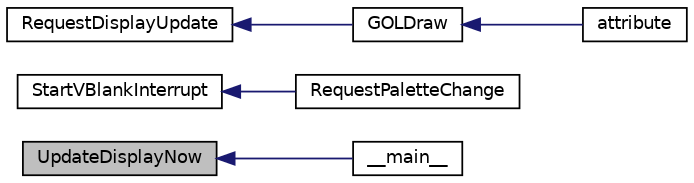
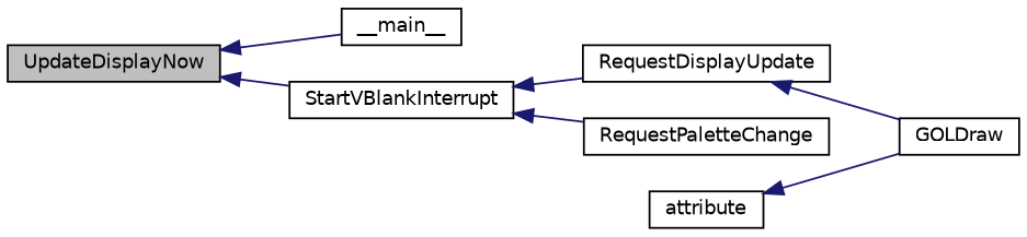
  digraph {
    rankdir=LR
    node [color=black fillcolor=white fontname=Helvetica fontsize=10 shape=record style=filled]
    edge [color=midnightblue dir=back fontname=Helvetica fontsize=10 labelfontname=Helvetica labelfontsize=10 style=solid]
    n1 [fillcolor=grey75 fontcolor=black height=0.2 label=UpdateDisplayNow width=0.4]
    n2 [height=0.2 label=__main__ width=0.4]
    n3 [height=0.2 label=StartVBlankInterrupt width=0.4]
    n4 [height=0.2 label=RequestDisplayUpdate width=0.4]
    n5 [height=0.2 label=RequestPaletteChange width=0.4]
    n6 [height=0.2 label=GOLDraw width=0.4]
    n7 [height=0.2 label=attribute width=0.4]
    n1 -> n2
+   n1 -> n3
+   n3 -> n4
    n3 -> n5
    n4 -> n6
-   n6 -> n7
+   n7 -> n6
  }
